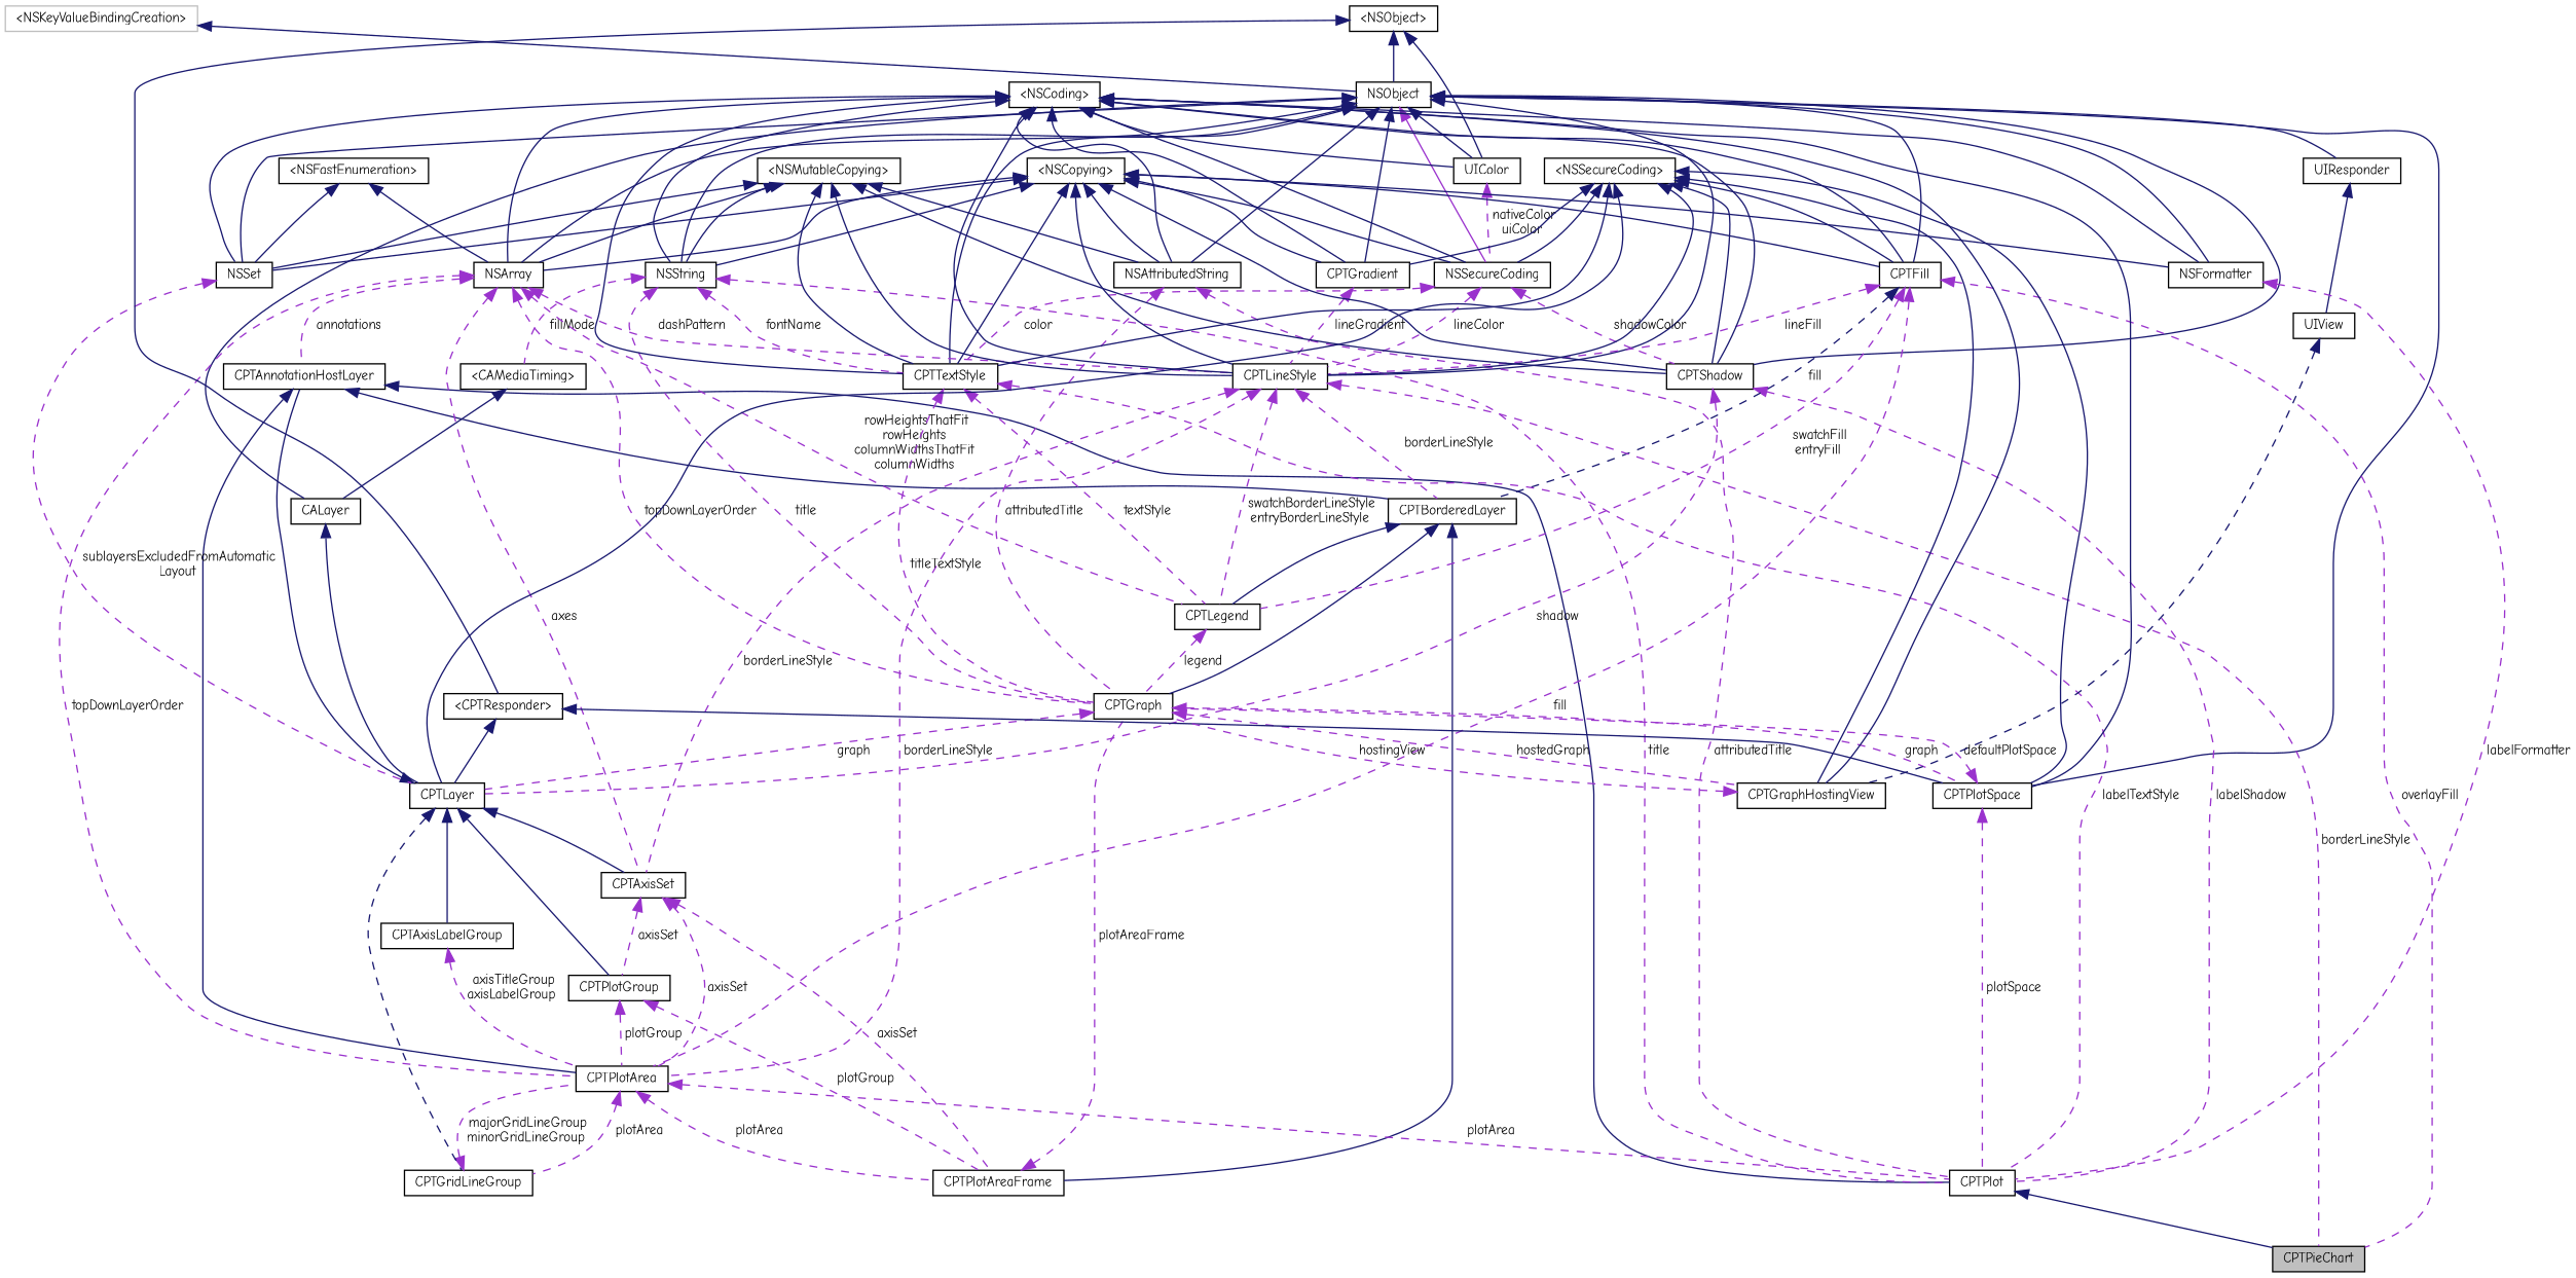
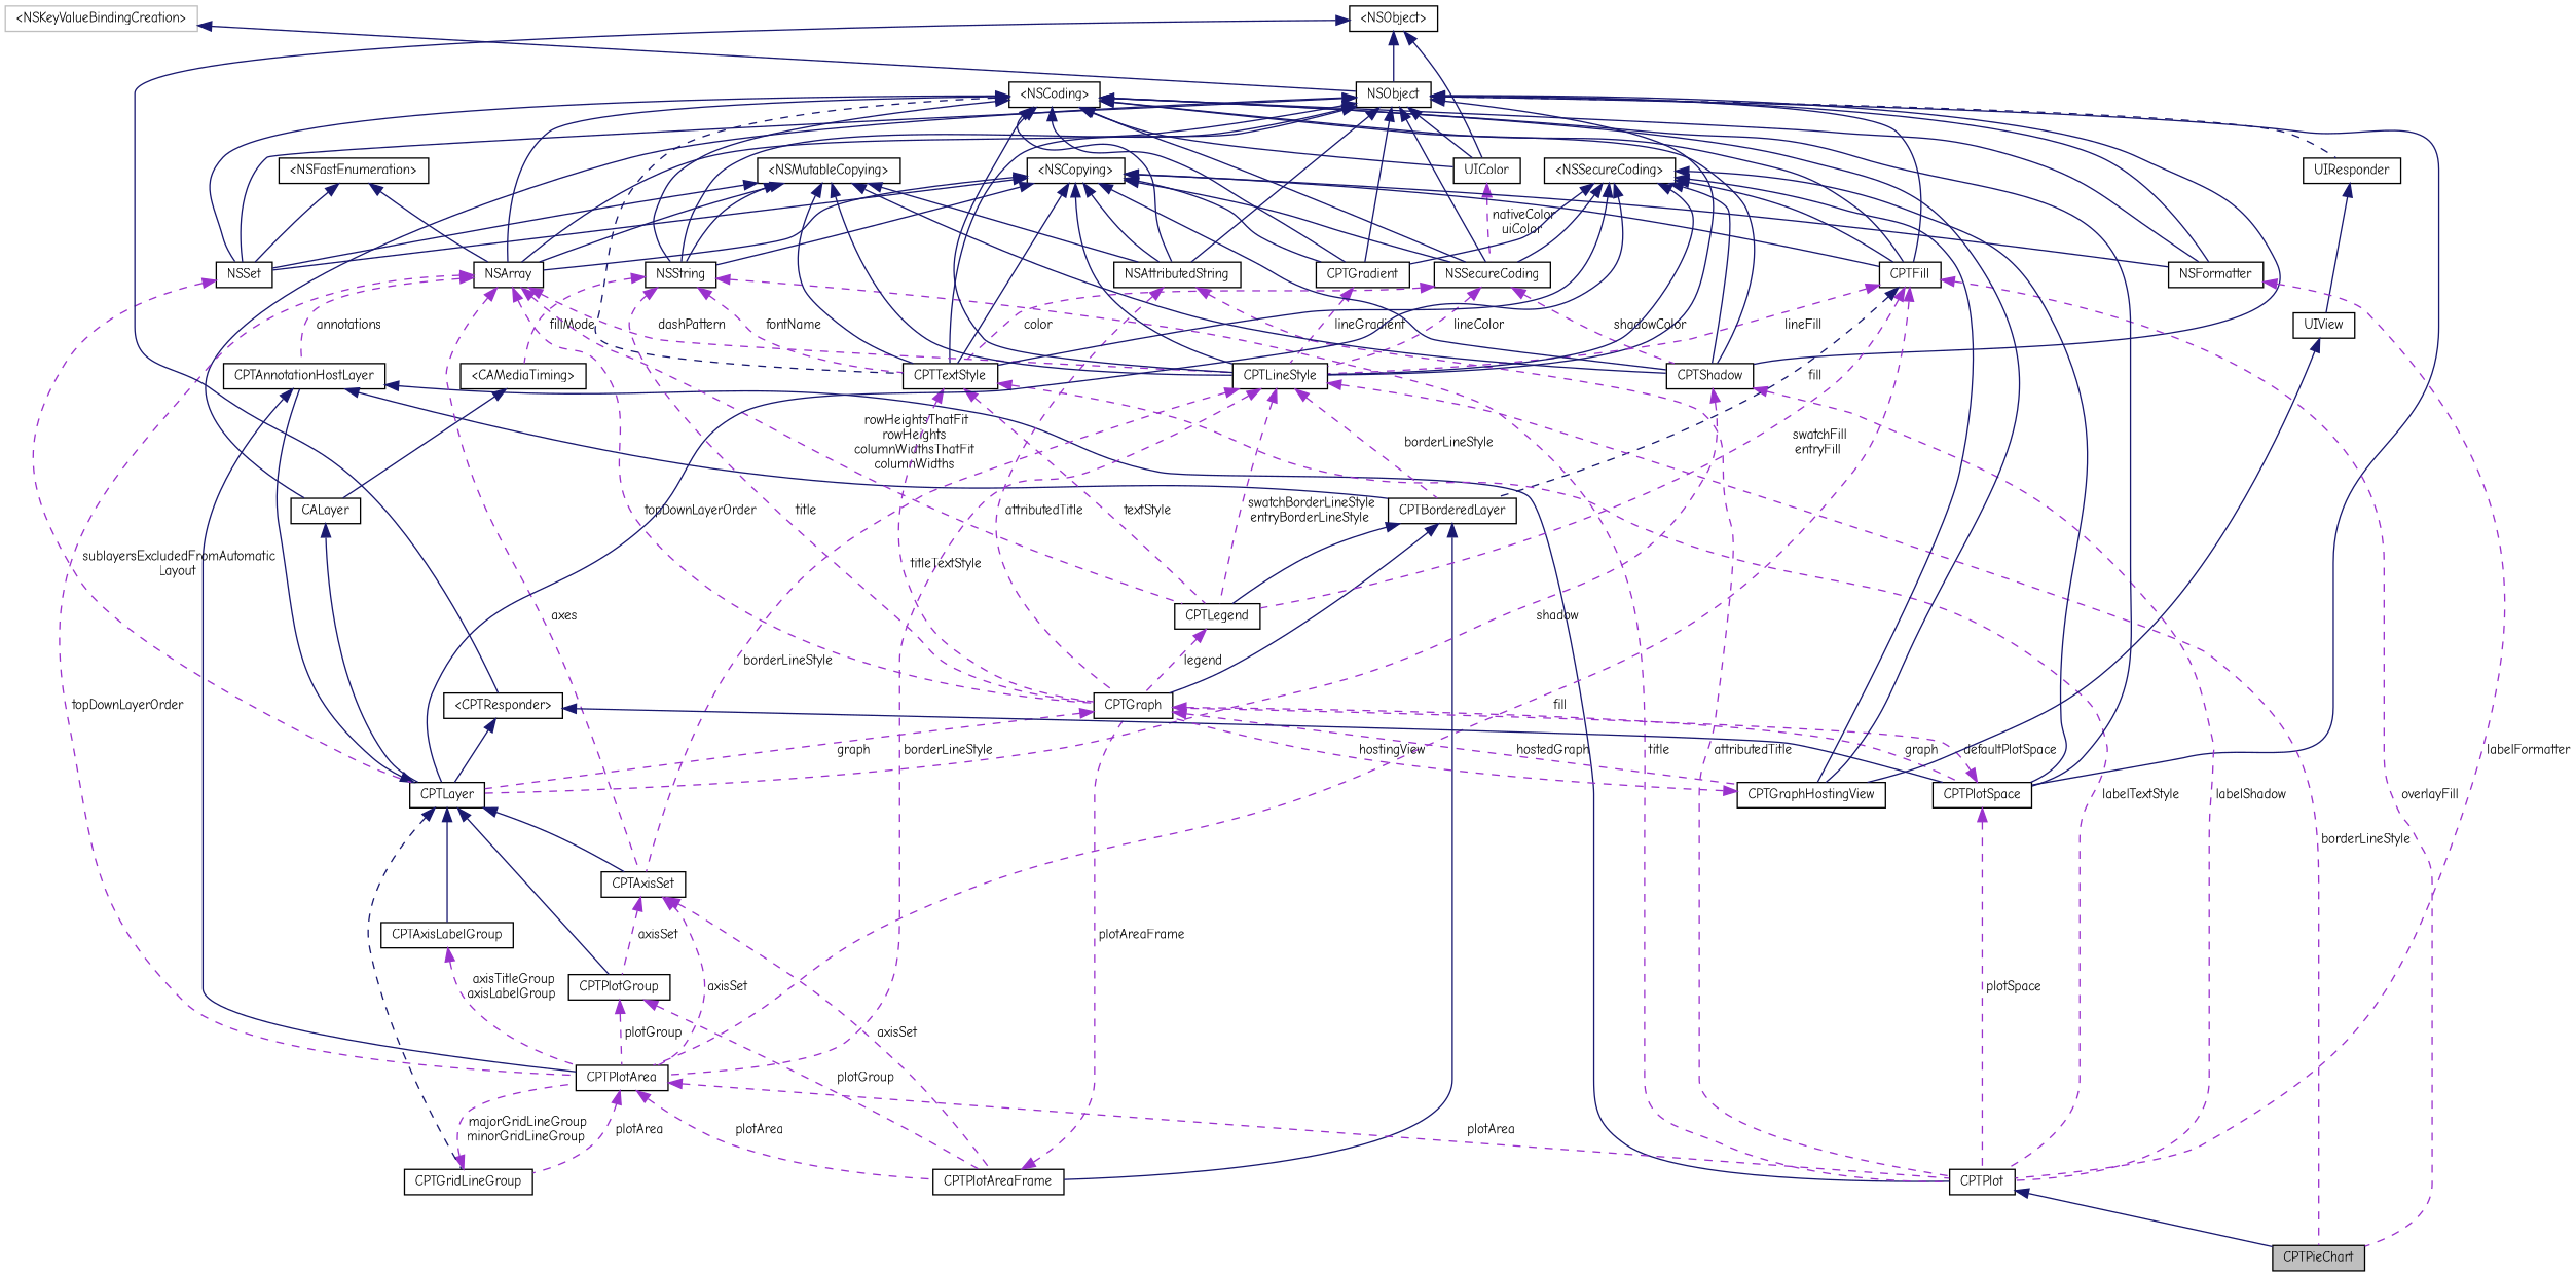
  digraph {
    fontname="Comic Neue"
    rankdir=TB
    node [color=black fontname="Comic Neue" fontsize=10 shape=record]
    edge [color=midnightblue dir=back fontname="Comic Neue" fontsize=10 labelfontname="Lucinda Grande" labelfontsize=10 style=solid]
    n1 [fillcolor=grey75 fontcolor=black height=0.2 label=CPTPieChart style=filled width=0.4]
    n2 [height=0.2 label=CPTPlot width=0.4]
    n3 [height=0.2 label=CPTAnnotationHostLayer width=0.4]
    n4 [height=0.2 label=CPTBorderedLayer width=0.4]
    n5 [height=0.2 label=CPTPlotArea width=0.4]
    n6 [height=0.2 label=CPTGraph width=0.4]
    n7 [height=0.2 label=CPTPlotAreaFrame width=0.4]
    n8 [height=0.2 label=CPTLegend width=0.4]
    n9 [height=0.2 label=CPTGridLineGroup width=0.4]
    n10 [height=0.2 label=CPTLayer width=0.4]
    n11 [height=0.2 label=CPTAxisSet width=0.4]
    n12 [height=0.2 label=CPTAxisLabelGroup width=0.4]
    n13 [height=0.2 label=CPTPlotGroup width=0.4]
    n14 [height=0.2 label=CALayer width=0.4]
    n15 [height=0.2 label=NSObject width=0.4]
    n16 [height=0.2 label=NSString width=0.4]
    n17 [height=0.2 label=CPTShadow width=0.4]
    n18 [height=0.2 label=NSSecureCoding width=0.4]
    n19 [height=0.2 label=UIColor width=0.4]
    n20 [height=0.2 label=NSSet width=0.4]
    n21 [height=0.2 label=CPTFill width=0.4]
    n22 [height=0.2 label=CPTLineStyle width=0.4]
    n23 [height=0.2 label=CPTGradient width=0.4]
    n24 [height=0.2 label=NSArray width=0.4]
    n25 [height=0.2 label=CPTTextStyle width=0.4]
    n26 [height=0.2 label=UIResponder width=0.4]
    n27 [height=0.2 label=NSAttributedString width=0.4]
    n28 [height=0.2 label=CPTPlotSpace width=0.4]
    n29 [height=0.2 label=NSFormatter width=0.4]
    n30 [height=0.2 label="\<CAMediaTiming\>" width=0.4]
    n31 [height=0.2 label=UIView width=0.4]
    n32 [height=0.2 label="\<NSObject\>" width=0.4]
    n33 [height=0.2 label="\<CPTResponder\>" width=0.4]
    n34 [color=grey75 height=0.2 label="\<NSKeyValueBindingCreation\>" width=0.4]
    n35 [height=0.2 label=CPTGraphHostingView width=0.4]
    n36 [height=0.2 label="\<NSCoding\>" width=0.4]
    n37 [height=0.2 label="\<NSCopying\>" width=0.4]
    n38 [height=0.2 label="\<NSMutableCopying\>" width=0.4]
    n39 [height=0.2 label="\<NSSecureCoding\>" width=0.4]
    n40 [height=0.2 label="\<NSFastEnumeration\>" width=0.4]
    n2 -> n1
    n3 -> n2
    n3 -> n4
    n3 -> n5
    n4 -> n6
    n4 -> n7
    n4 -> n8
    n5 -> n2 [color=darkorchid3 label=" plotArea" style=dashed]
    n5 -> n7 [color=darkorchid3 label=" plotArea" style=dashed]
    n5 -> n9 [color=darkorchid3 label=" plotArea" style=dashed]
    n6 -> n10 [color=darkorchid3 label=" graph" style=dashed]
    n6 -> n28 [color=darkorchid3 label=" graph" style=dashed]
    n6 -> n35 [color=darkorchid3 label=" hostedGraph" style=dashed]
    n7 -> n6 [color=darkorchid3 label=" plotAreaFrame" style=dashed]
    n8 -> n6 [color=darkorchid3 label=" legend" style=dashed]
    n9 -> n5 [color=darkorchid3 label=" majorGridLineGroup\nminorGridLineGroup" style=dashed]
    n10 -> n3
    n10 -> n9 [style=dashed]
    n10 -> n11
    n10 -> n12
    n10 -> n13
    n11 -> n5 [color=darkorchid3 label=" axisSet" style=dashed]
    n11 -> n7 [color=darkorchid3 label=" axisSet" style=dashed]
    n11 -> n13 [color=darkorchid3 label=" axisSet" style=dashed]
    n12 -> n5 [color=darkorchid3 label=" axisTitleGroup\naxisLabelGroup" style=dashed]
    n13 -> n5 [color=darkorchid3 label=" plotGroup" style=dashed]
    n13 -> n7 [color=darkorchid3 label=" plotGroup" style=dashed]
    n14 -> n10
    n15 -> n14
    n15 -> n16
    n15 -> n17
-   n15 -> n18 [color=darkorchid3]
+   n15 -> n18
    n15 -> n19
    n15 -> n20
    n15 -> n21
    n15 -> n22
    n15 -> n23
    n15 -> n24
    n15 -> n25
-   n15 -> n26
+   n15 -> n26 [style=dashed]
    n15 -> n27
    n15 -> n28
    n15 -> n29
    n16 -> n2 [color=darkorchid3 label=" title" style=dashed]
    n16 -> n6 [color=darkorchid3 label=" title" style=dashed]
    n16 -> n25 [color=darkorchid3 label=" fontName" style=dashed]
    n16 -> n30 [color=darkorchid3 label=" fillMode" style=dashed]
    n17 -> n2 [color=darkorchid3 label=" labelShadow" style=dashed]
    n17 -> n10 [color=darkorchid3 label=" shadow" style=dashed]
    n18 -> n17 [color=darkorchid3 label=" shadowColor" style=dashed]
    n18 -> n22 [color=darkorchid3 label=" lineColor" style=dashed]
    n18 -> n25 [color=darkorchid3 label=" color" style=dashed]
    n19 -> n18 [color=darkorchid3 label=" nativeColor\nuiColor" style=dashed]
    n20 -> n10 [color=darkorchid3 label=" sublayersExcludedFromAutomatic\lLayout" style=dashed]
    n21 -> n1 [color=darkorchid3 label=" overlayFill" style=dashed]
    n21 -> n4 [label=" fill" style=dashed]
    n21 -> n5 [color=darkorchid3 label=" fill" style=dashed]
    n21 -> n8 [color=darkorchid3 label=" swatchFill\nentryFill" style=dashed]
    n21 -> n22 [color=darkorchid3 label=" lineFill" style=dashed]
    n22 -> n1 [color=darkorchid3 label=" borderLineStyle" style=dashed]
    n22 -> n4 [color=darkorchid3 label=" borderLineStyle" style=dashed]
    n22 -> n5 [color=darkorchid3 label=" borderLineStyle" style=dashed]
    n22 -> n8 [color=darkorchid3 label=" swatchBorderLineStyle\nentryBorderLineStyle" style=dashed]
    n22 -> n11 [color=darkorchid3 label=" borderLineStyle" style=dashed]
    n23 -> n22 [color=darkorchid3 label=" lineGradient" style=dashed]
    n24 -> n3 [color=darkorchid3 label=" annotations" style=dashed]
    n24 -> n5 [color=darkorchid3 label=" topDownLayerOrder" style=dashed]
    n24 -> n6 [color=darkorchid3 label=" topDownLayerOrder" style=dashed]
    n24 -> n8 [color=darkorchid3 label=" rowHeightsThatFit\nrowHeights\ncolumnWidthsThatFit\ncolumnWidths" style=dashed]
    n24 -> n11 [color=darkorchid3 label=" axes" style=dashed]
    n24 -> n22 [color=darkorchid3 label=" dashPattern" style=dashed]
    n25 -> n2 [color=darkorchid3 label=" labelTextStyle" style=dashed]
    n25 -> n6 [color=darkorchid3 label=" titleTextStyle" style=dashed]
    n25 -> n8 [color=darkorchid3 label=" textStyle" style=dashed]
    n26 -> n31
    n27 -> n2 [color=darkorchid3 label=" attributedTitle" style=dashed]
    n27 -> n6 [color=darkorchid3 label=" attributedTitle" style=dashed]
    n28 -> n2 [color=darkorchid3 label=" plotSpace" style=dashed]
    n28 -> n6 [color=darkorchid3 label=" defaultPlotSpace" style=dashed]
    n29 -> n2 [color=darkorchid3 label=" labelFormatter" style=dashed]
    n30 -> n14
-   n31 -> n35 [style=dashed]
+   n31 -> n35
    n32 -> n15
    n32 -> n19
    n32 -> n33
    n33 -> n10
    n33 -> n28
    n34 -> n15
    n35 -> n6 [color=darkorchid3 label=" hostingView" style=dashed]
    n36 -> n16
    n36 -> n17
    n36 -> n18
    n36 -> n19
    n36 -> n20
    n36 -> n21
    n36 -> n22
    n36 -> n23
    n36 -> n24
-   n36 -> n25
+   n36 -> n25 [style=dashed]
    n36 -> n27
    n36 -> n28
    n36 -> n29
    n36 -> n35
    n37 -> n16
    n37 -> n17
    n37 -> n18
    n37 -> n20
    n37 -> n21
    n37 -> n22
    n37 -> n23
    n37 -> n24
    n37 -> n25
    n37 -> n27
    n37 -> n29
    n38 -> n16
    n38 -> n17
    n38 -> n20
    n38 -> n22
    n38 -> n24
    n38 -> n25
    n38 -> n27
    n39 -> n10
    n39 -> n17
    n39 -> n18
    n39 -> n21
    n39 -> n22
    n39 -> n23
    n39 -> n25
    n39 -> n28
    n39 -> n35
    n40 -> n20
    n40 -> n24
  }
